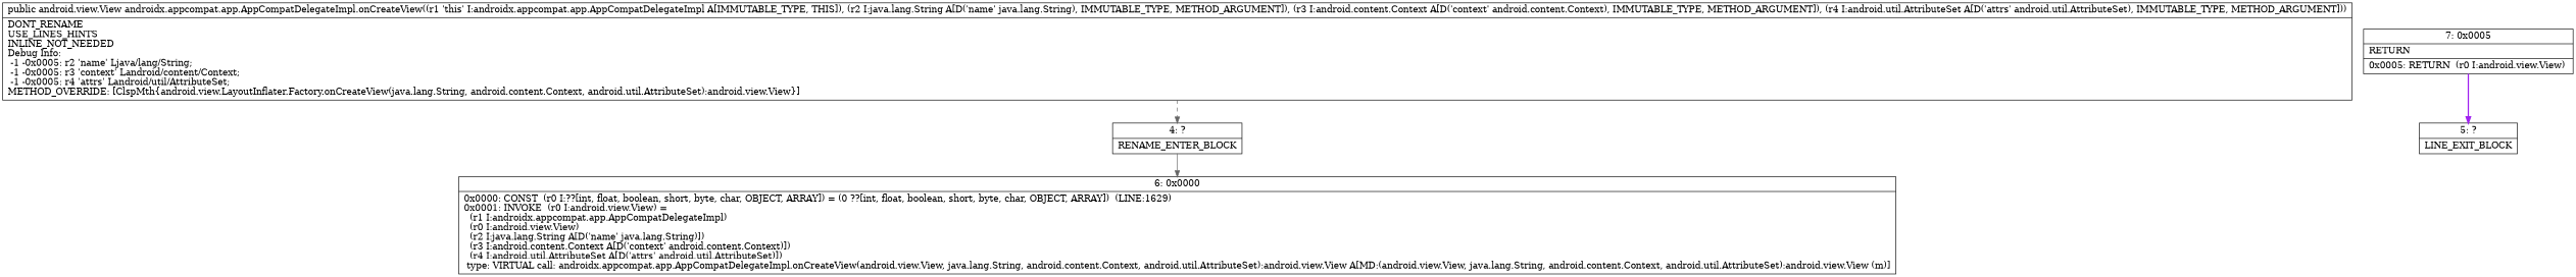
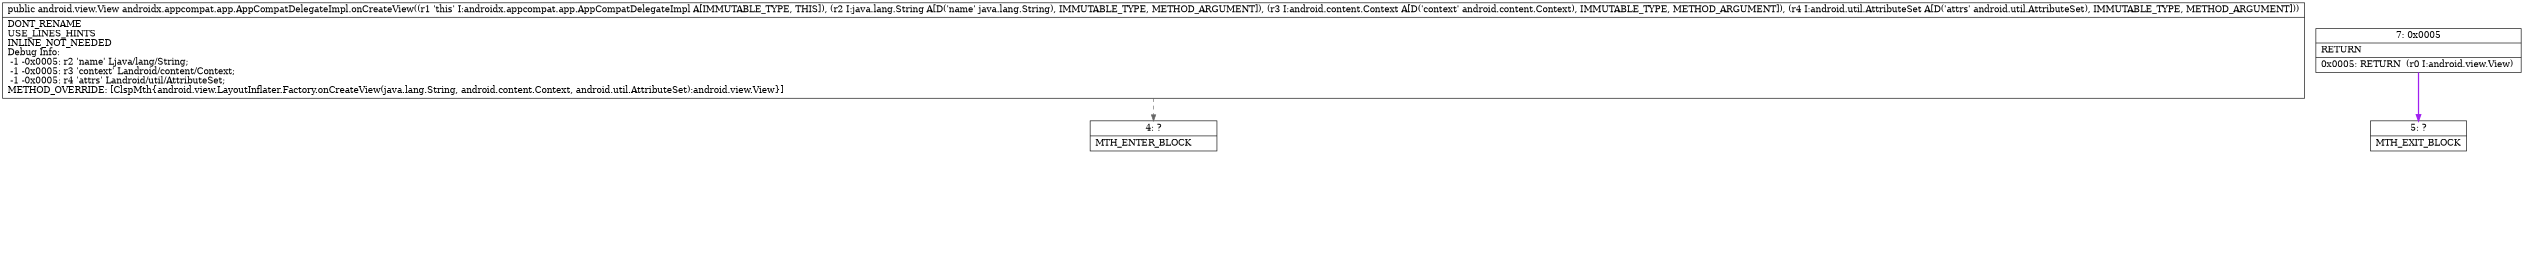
  digraph {
    node [shape=record]
    edge [color=gray40]
-   n1 [label="{4\:\ ?|RENAME_ENTER_BLOCK\l}"]
-   n2 [label="{6\:\ 0x0000|0x0000: CONST  (r0 I:??[int, float, boolean, short, byte, char, OBJECT, ARRAY]) = (0 ??[int, float, boolean, short, byte, char, OBJECT, ARRAY])  (LINE:1629)\l0x0001: INVOKE  (r0 I:android.view.View) = \l  (r1 I:androidx.appcompat.app.AppCompatDelegateImpl)\l  (r0 I:android.view.View)\l  (r2 I:java.lang.String A[D('name' java.lang.String)])\l  (r3 I:android.content.Context A[D('context' android.content.Context)])\l  (r4 I:android.util.AttributeSet A[D('attrs' android.util.AttributeSet)])\l type: VIRTUAL call: androidx.appcompat.app.AppCompatDelegateImpl.onCreateView(android.view.View, java.lang.String, android.content.Context, android.util.AttributeSet):android.view.View A[MD:(android.view.View, java.lang.String, android.content.Context, android.util.AttributeSet):android.view.View (m)]\l}"]
+   n1 [label="{4\:\ ?|MTH_ENTER_BLOCK\l}"]
    n3 [label="{7\:\ 0x0005|RETURN\l|0x0005: RETURN  (r0 I:android.view.View) \l}"]
-   n4 [label="{5\:\ ?|LINE_EXIT_BLOCK\l}"]
+   n4 [label="{5\:\ ?|MTH_EXIT_BLOCK\l}"]
    n5 [label="{public android.view.View androidx.appcompat.app.AppCompatDelegateImpl.onCreateView((r1 'this' I:androidx.appcompat.app.AppCompatDelegateImpl A[IMMUTABLE_TYPE, THIS]), (r2 I:java.lang.String A[D('name' java.lang.String), IMMUTABLE_TYPE, METHOD_ARGUMENT]), (r3 I:android.content.Context A[D('context' android.content.Context), IMMUTABLE_TYPE, METHOD_ARGUMENT]), (r4 I:android.util.AttributeSet A[D('attrs' android.util.AttributeSet), IMMUTABLE_TYPE, METHOD_ARGUMENT]))  | DONT_RENAME\lUSE_LINES_HINTS\lINLINE_NOT_NEEDED\lDebug Info:\l  \-1 \-0x0005: r2 'name' Ljava\/lang\/String;\l  \-1 \-0x0005: r3 'context' Landroid\/content\/Context;\l  \-1 \-0x0005: r4 'attrs' Landroid\/util\/AttributeSet;\lMETHOD_OVERRIDE: [ClspMth\{android.view.LayoutInflater.Factory.onCreateView(java.lang.String, android.content.Context, android.util.AttributeSet):android.view.View\}]\l}"]
-   n1 -> n2 [style=solid]
    n3 -> n4 [color=purple style=bold]
    n5 -> n1 [style=dashed]
  }
